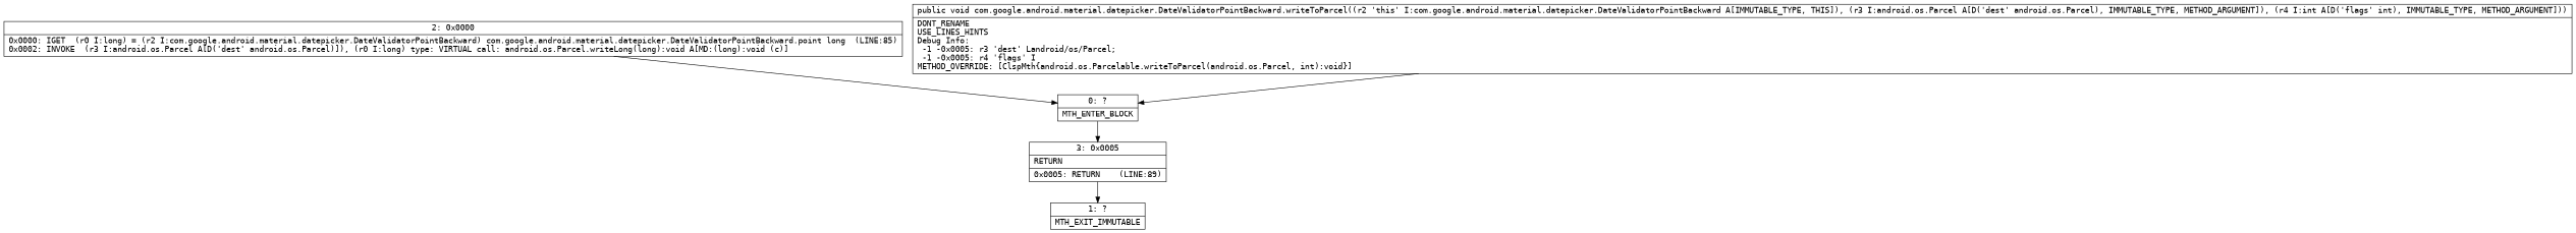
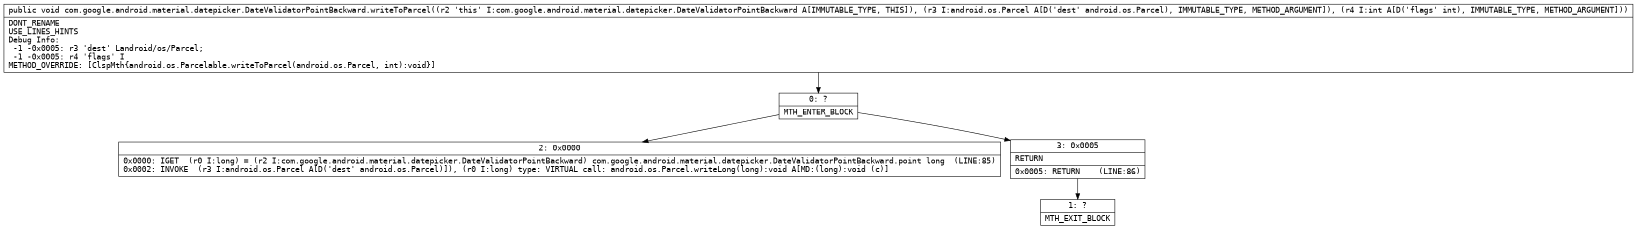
  digraph {
    fontname="DejaVu Sans Mono"
    node [fontname="DejaVu Sans Mono" shape=record]
    edge [fontname="DejaVu Sans Mono"]
    n1 [label="{0\:\ ?|MTH_ENTER_BLOCK\l}"]
    n2 [label="{2\:\ 0x0000|0x0000: IGET  (r0 I:long) = (r2 I:com.google.android.material.datepicker.DateValidatorPointBackward) com.google.android.material.datepicker.DateValidatorPointBackward.point long  (LINE:85)\l0x0002: INVOKE  (r3 I:android.os.Parcel A[D('dest' android.os.Parcel)]), (r0 I:long) type: VIRTUAL call: android.os.Parcel.writeLong(long):void A[MD:(long):void (c)]\l}"]
-   n3 [label="{3\:\ 0x0005|RETURN\l|0x0005: RETURN    (LINE:89)\l}"]
-   n4 [label="{1\:\ ?|MTH_EXIT_IMMUTABLE\l}"]
+   n3 [label="{3\:\ 0x0005|RETURN\l|0x0005: RETURN    (LINE:86)\l}"]
+   n4 [label="{1\:\ ?|MTH_EXIT_BLOCK\l}"]
    n5 [label="{public void com.google.android.material.datepicker.DateValidatorPointBackward.writeToParcel((r2 'this' I:com.google.android.material.datepicker.DateValidatorPointBackward A[IMMUTABLE_TYPE, THIS]), (r3 I:android.os.Parcel A[D('dest' android.os.Parcel), IMMUTABLE_TYPE, METHOD_ARGUMENT]), (r4 I:int A[D('flags' int), IMMUTABLE_TYPE, METHOD_ARGUMENT]))  | DONT_RENAME\lUSE_LINES_HINTS\lDebug Info:\l  \-1 \-0x0005: r3 'dest' Landroid\/os\/Parcel;\l  \-1 \-0x0005: r4 'flags' I\lMETHOD_OVERRIDE: [ClspMth\{android.os.Parcelable.writeToParcel(android.os.Parcel, int):void\}]\l}"]
-   n2 -> n1
+   n1 -> n2
    n1 -> n3
    n3 -> n4
    n5 -> n1
  }
